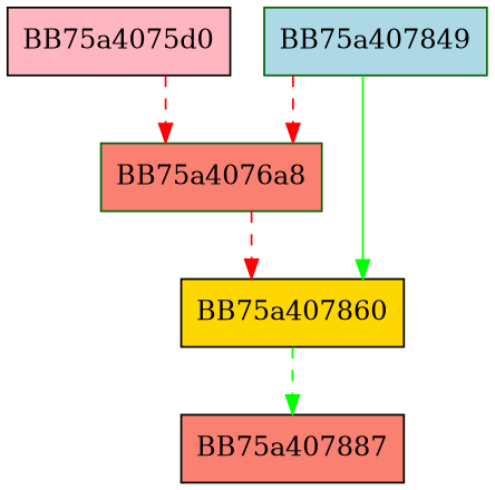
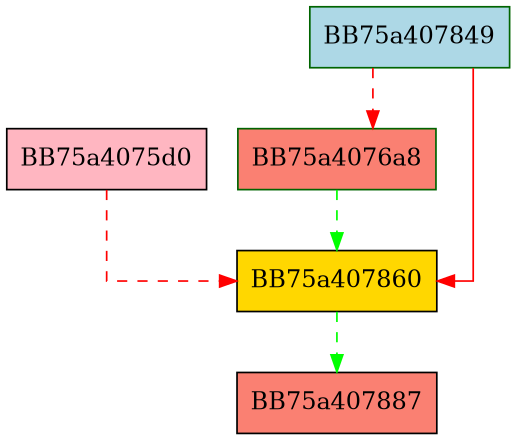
  digraph {
    splines=ortho
    node [color=black fillcolor=salmon shape=box style=filled]
    edge [color=red style=dashed]
    BB75a4075d0 [fillcolor=lightpink]
    BB75a4076a8 [color=darkgreen]
    BB75a407860 [fillcolor=gold]
    BB75a407887
    BB75a407849 [color=darkgreen fillcolor=lightblue]
-   BB75a4075d0 -> BB75a4076a8
-   BB75a4076a8 -> BB75a407860
+   BB75a4075d0 -> BB75a407860
+   BB75a4076a8 -> BB75a407860 [color=green]
    BB75a407860 -> BB75a407887 [color=green]
    BB75a407849 -> BB75a4076a8
-   BB75a407849 -> BB75a407860 [color=green style=solid]
+   BB75a407849 -> BB75a407860 [style=solid]
  }
